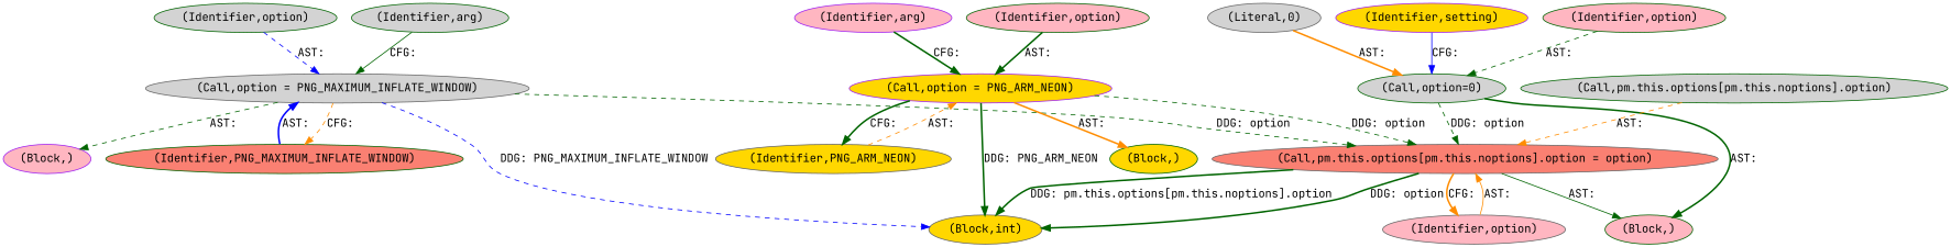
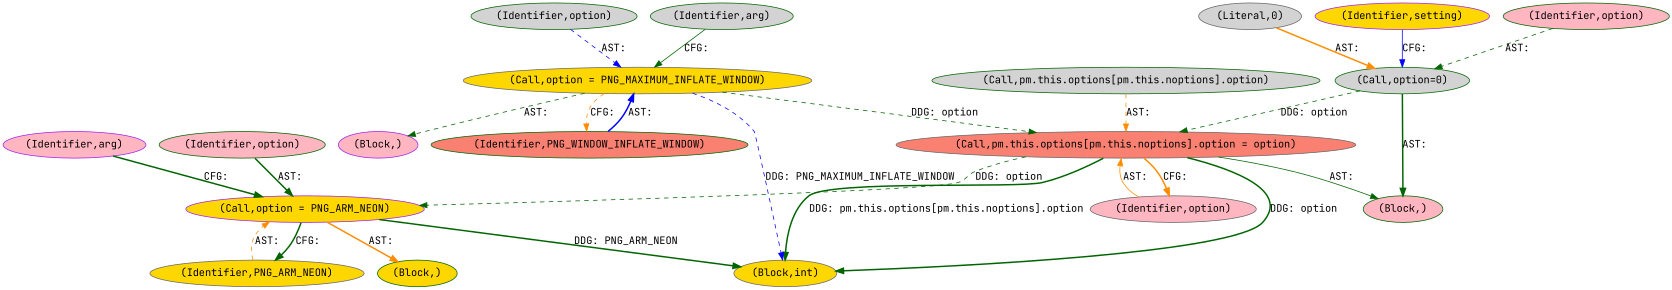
  digraph {
    fontname="JetBrains Mono"
    node [color=darkgreen fillcolor=lightpink fontname="JetBrains Mono" style=filled]
    edge [color=darkgreen fontname="JetBrains Mono" style=bold]
    n1 [color=gray40 fillcolor=salmon label="(Call,pm.this.options[pm.this.noptions].option = option)"]
    n2 [color=gray40 label="(Identifier,option)"]
    n3 [label="(Block,)"]
    n4 [color=gray40 fillcolor=gold label="(Block,int)"]
-   n5 [color=gray40 fillcolor=lightgrey label="(Call,option = PNG_MAXIMUM_INFLATE_WINDOW)"]
+   n5 [color=gray40 fillcolor=gold label="(Call,option = PNG_MAXIMUM_INFLATE_WINDOW)"]
    n6 [color=purple label="(Block,)"]
-   n7 [fillcolor=salmon label="(Identifier,PNG_MAXIMUM_INFLATE_WINDOW)"]
+   n7 [fillcolor=salmon label="(Identifier,PNG_WINDOW_INFLATE_WINDOW)"]
    n8 [fillcolor=lightgrey label="(Call,option=0)"]
    n9 [color=gray40 fillcolor=lightgrey label="(Literal,0)"]
    n10 [color=purple fillcolor=gold label="(Call,option = PNG_ARM_NEON)"]
    n11 [color=gray40 fillcolor=gold label="(Identifier,PNG_ARM_NEON)"]
    n12 [fillcolor=gold label="(Block,)"]
    n13 [color=purple label="(Identifier,arg)"]
    n14 [fillcolor=lightgrey label="(Identifier,arg)"]
    n15 [fillcolor=lightgrey label="(Identifier,option)"]
    n16 [color=purple fillcolor=gold label="(Identifier,setting)"]
    n17 [fillcolor=lightgrey label="(Call,pm.this.options[pm.this.noptions].option)"]
    n18 [label="(Identifier,option)"]
    n19 [label="(Identifier,option)"]
    n1 -> n2 [color=darkorange label="CFG: "]
    n1 -> n3 [label="AST: " style=solid]
    n1 -> n4 [label="DDG: pm.this.options[pm.this.noptions].option"]
    n1 -> n4 [label="DDG: option"]
    n2 -> n1 [color=darkorange label="AST: " style=solid]
    n5 -> n1 [label="DDG: option" style=dashed]
    n5 -> n4 [color=blue label="DDG: PNG_MAXIMUM_INFLATE_WINDOW" style=dashed]
    n5 -> n6 [label="AST: " style=dashed]
    n5 -> n7 [color=darkorange label="CFG: " style=dashed]
    n7 -> n5 [color=blue label="AST: "]
    n8 -> n1 [label="DDG: option" style=dashed]
    n8 -> n3 [label="AST: "]
    n9 -> n8 [color=darkorange label="AST: "]
-   n10 -> n1 [label="DDG: option" style=dashed]
+   n1 -> n10 [label="DDG: option" style=dashed]
    n10 -> n4 [label="DDG: PNG_ARM_NEON"]
    n10 -> n11 [label="CFG: "]
    n10 -> n12 [color=darkorange label="AST: "]
    n11 -> n10 [color=darkorange label="AST: " style=dashed]
    n13 -> n10 [label="CFG: "]
    n14 -> n5 [label="CFG: " style=solid]
    n15 -> n5 [color=blue label="AST: " style=dashed]
    n16 -> n8 [color=blue label="CFG: " style=solid]
    n17 -> n1 [color=darkorange label="AST: " style=dashed]
    n18 -> n8 [label="AST: " style=dashed]
    n19 -> n10 [label="AST: "]
  }
